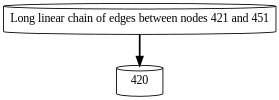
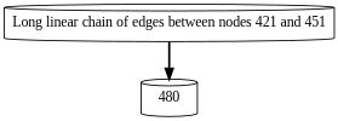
  digraph {
    fontname="Liberation Serif"
    node [fontname="Liberation Serif" shape=cylinder]
    n1 [fillcolor=white label="Long linear chain of edges between nodes 421 and 451" penwidth=1 style="filled,bold"]
-   420
+   420 [label=480]
    n1 -> 420 [color=black style=bold fontname="Liberation Serif"]
  }
